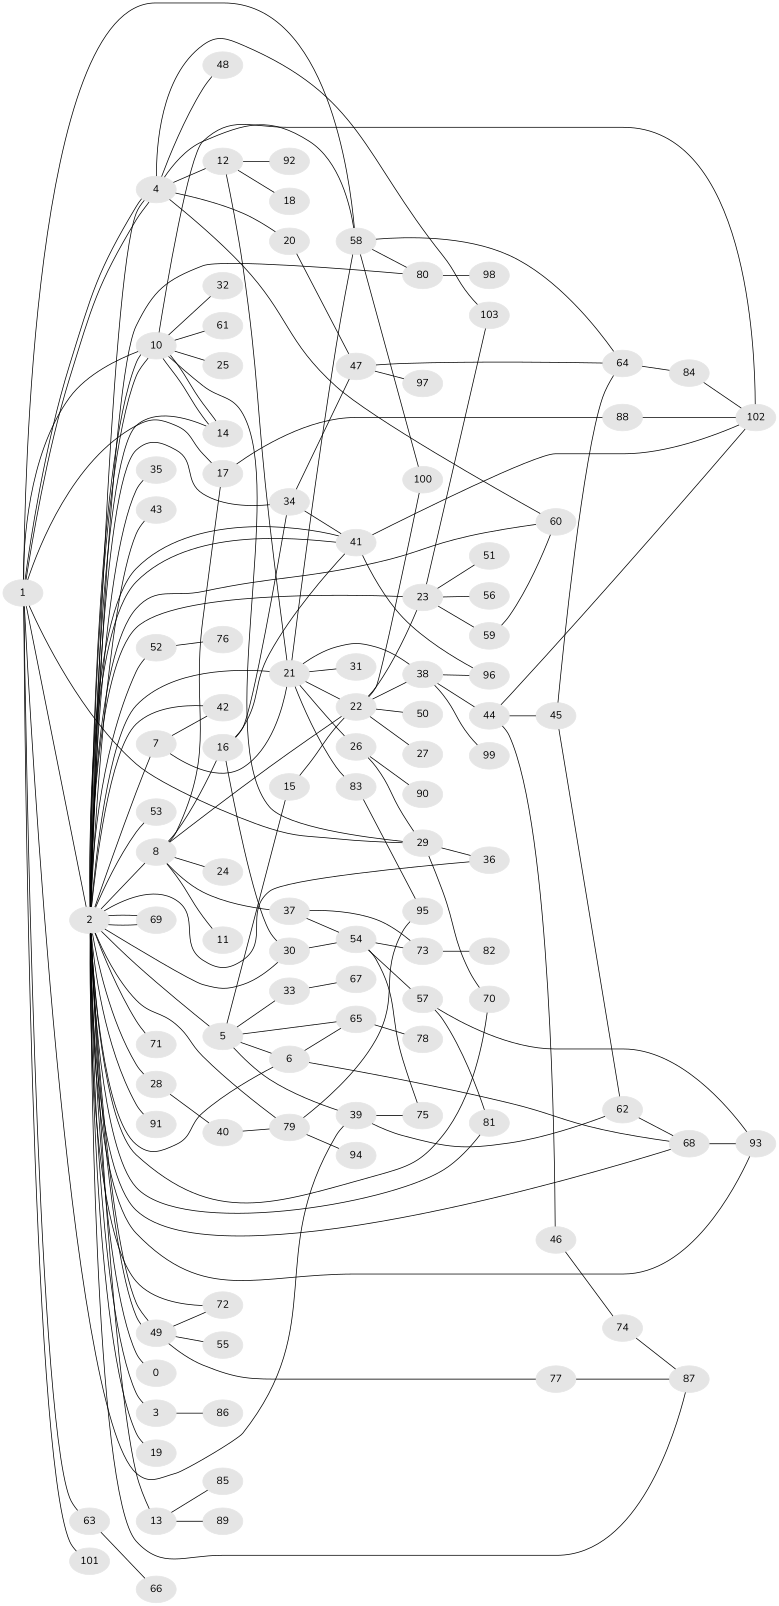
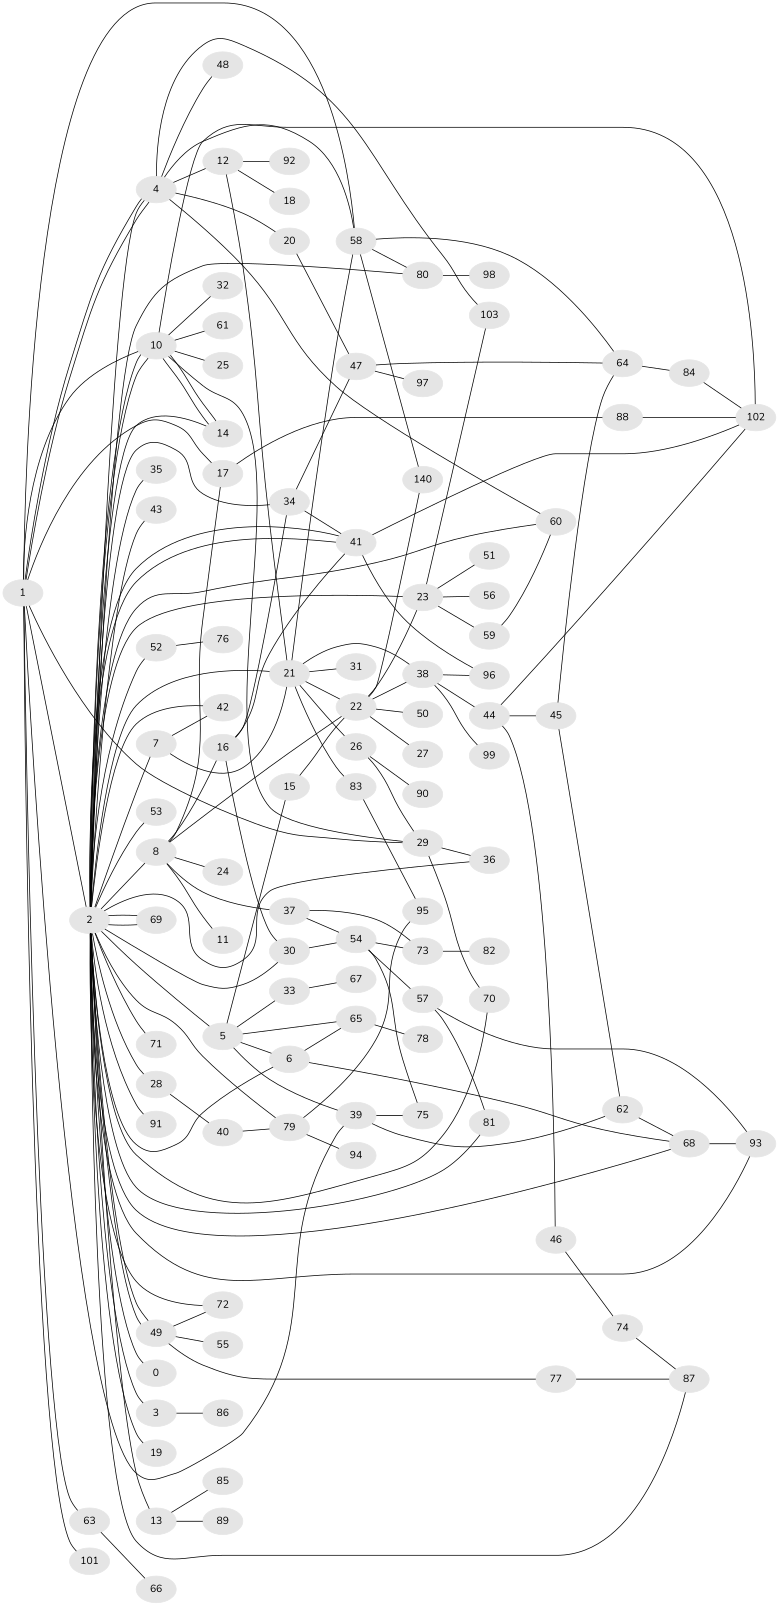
  graph {
    fontname=Nunito
    rankdir=LR
    node [color=gray90 fontname=Nunito style=filled]
    edge [fontname=Nunito]
    1
    2
    4
    10
    17
    29
    39
    58
    63
    101
    3
    5
    6
    7
    8
    n16 [label=0]
    13
    14
    19
    21
    23
    28
    30
    34
    35
    36
    41
    42
    43
    49
    52
    53
    60
    68
    69
    70
    71
    72
    79
    80
    81
    87
    91
    93
    12
    20
    48
    103
    25
    32
    61
    102
    88
    62
    75
-   100
+   100 [label=140]
    64
    66
    86
    15
    33
    65
    11
    16
    22
    24
    37
    85
    89
    26
    31
    38
    83
    51
    56
    59
    40
    54
    47
    96
    55
    77
    76
    94
    95
    98
    18
    92
    67
    78
    27
    50
    73
    97
    90
    44
    99
    57
    82
    45
    46
    74
    84
    1 -- 2
    1 -- 4
    1 -- 4
    1 -- 10
    1 -- 17
    1 -- 29
    1 -- 39
    1 -- 58
    1 -- 63
    1 -- 101
    2 -- 4
    2 -- 10
    2 -- 10
    2 -- 3
    2 -- 5
    2 -- 6
    2 -- 7
    2 -- 8
    2 -- n16
    2 -- 13
    2 -- 14
    2 -- 19
    2 -- 21
    2 -- 23
    2 -- 28
    2 -- 30
    2 -- 34
    2 -- 35
    2 -- 36
    2 -- 41
    2 -- 41
    2 -- 42
    2 -- 43
    2 -- 49
    2 -- 49
    2 -- 52
    2 -- 53
    2 -- 60
    2 -- 68
    2 -- 69
    2 -- 69
    2 -- 70
    2 -- 71
    2 -- 72
    2 -- 79
    2 -- 80
    2 -- 81
    2 -- 87
    2 -- 91
    2 -- 93
    4 -- 58
    4 -- 60
    4 -- 12
    4 -- 20
    4 -- 48
    4 -- 103
    10 -- 29
    10 -- 14
    10 -- 14
    10 -- 25
    10 -- 32
    10 -- 61
    10 -- 102
    17 -- 88
    29 -- 36
    29 -- 70
    39 -- 62
    39 -- 75
    58 -- 80
    58 -- 100
    58 -- 64
    63 -- 66
    3 -- 86
    5 -- 39
    5 -- 6
    5 -- 15
    5 -- 33
    5 -- 65
    6 -- 68
    6 -- 65
    7 -- 21
    7 -- 42
    8 -- 17
    8 -- 11
    8 -- 16
    8 -- 22
    8 -- 24
    8 -- 37
    13 -- 85
    13 -- 89
    21 -- 58
    21 -- 22
    21 -- 26
    21 -- 31
    21 -- 38
    21 -- 83
    23 -- 103
    23 -- 51
    23 -- 56
    23 -- 59
    28 -- 40
    30 -- 54
    34 -- 41
    34 -- 47
    41 -- 102
    41 -- 96
    49 -- 72
    49 -- 55
    49 -- 77
    52 -- 76
    68 -- 93
    79 -- 94
    79 -- 95
    80 -- 98
    12 -- 21
    12 -- 18
    12 -- 92
    20 -- 47
    88 -- 102
    62 -- 68
    64 -- 84
    15 -- 22
    33 -- 67
    65 -- 78
    16 -- 30
    16 -- 34
    16 -- 41
    22 -- 23
    22 -- 100
    22 -- 38
    22 -- 27
    22 -- 50
    37 -- 54
    37 -- 73
    26 -- 29
    26 -- 90
    38 -- 96
    38 -- 44
    38 -- 99
    83 -- 95
    59 -- 60
    40 -- 79
    54 -- 75
    54 -- 73
    54 -- 57
    47 -- 64
    47 -- 97
    77 -- 87
    73 -- 82
    44 -- 102
    44 -- 45
    44 -- 46
    57 -- 81
    57 -- 93
    45 -- 62
    45 -- 64
    46 -- 74
    74 -- 87
    84 -- 102
  }
